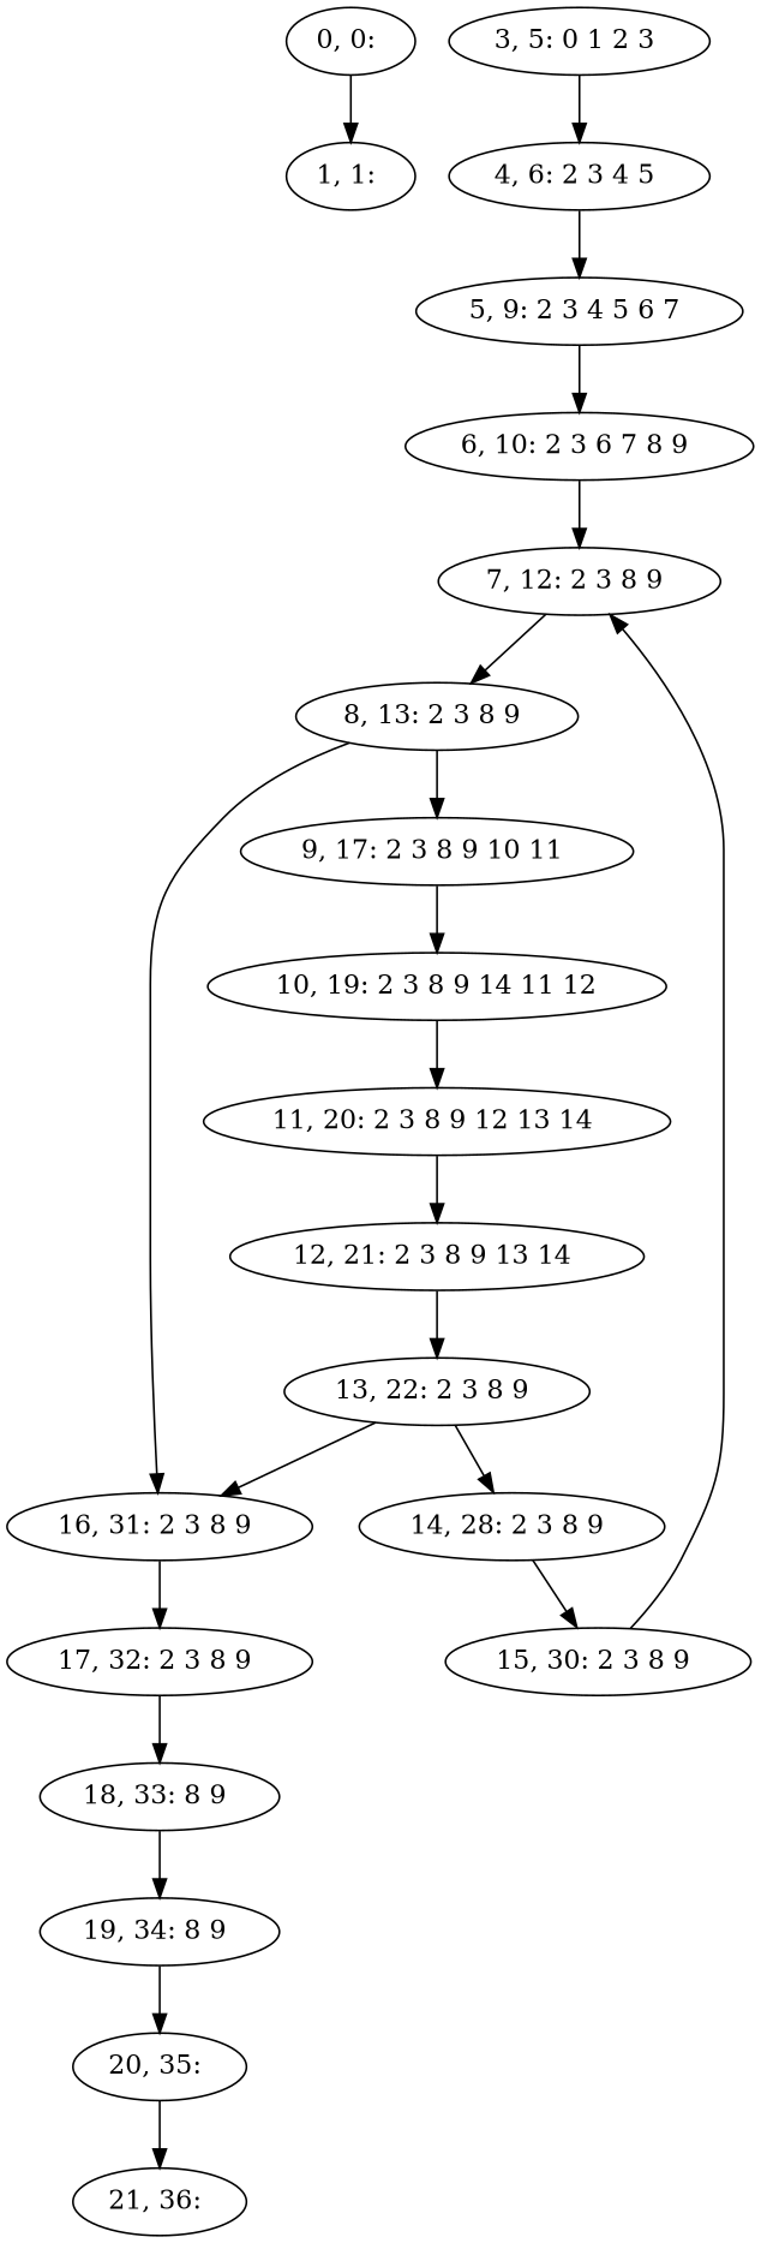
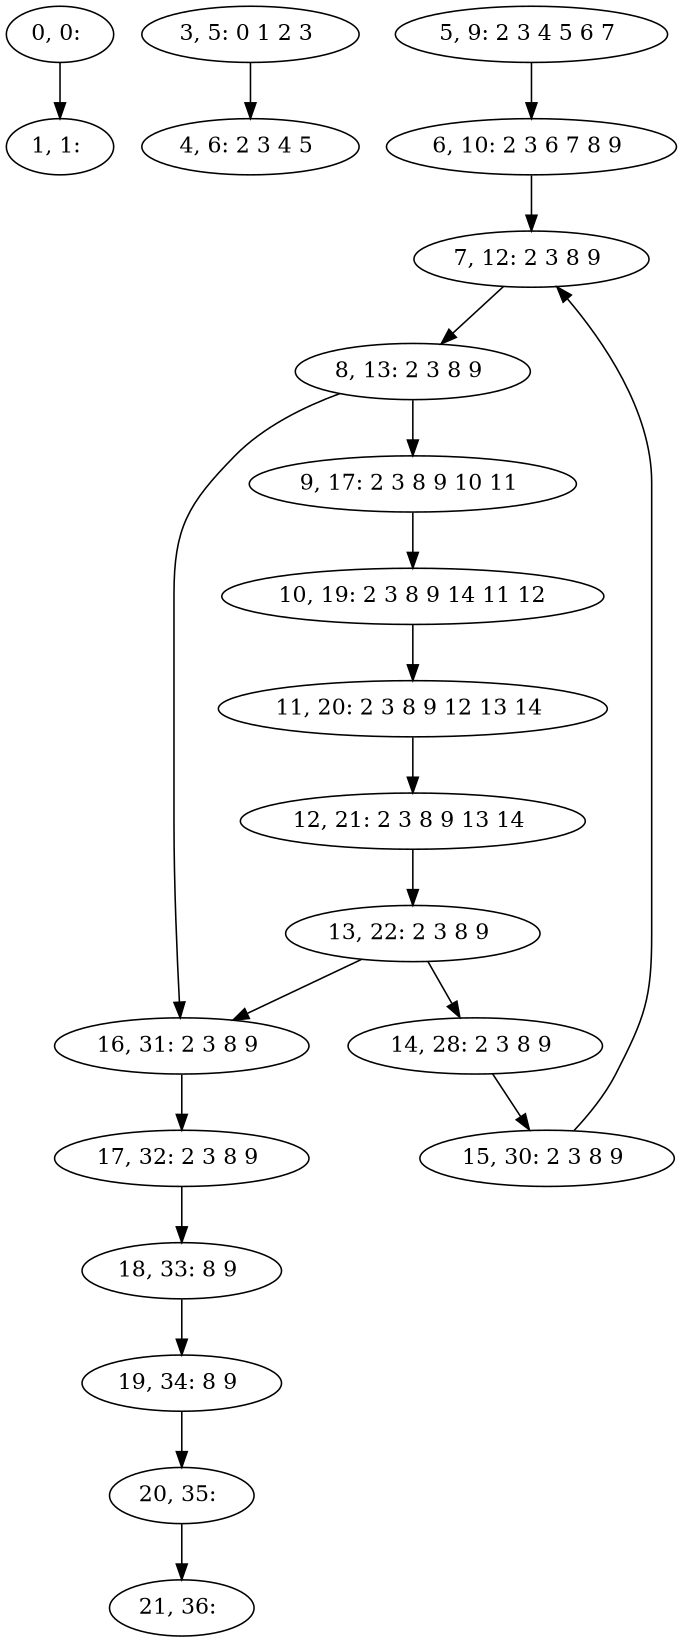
  digraph {
    n1 [label="0, 0: "]
    n2 [label="1, 1: "]
    n3 [label="3, 5: 0 1 2 3 "]
    n4 [label="4, 6: 2 3 4 5 "]
    n5 [label="5, 9: 2 3 4 5 6 7 "]
    n6 [label="6, 10: 2 3 6 7 8 9 "]
    n7 [label="7, 12: 2 3 8 9 "]
    n8 [label="8, 13: 2 3 8 9 "]
    n9 [label="9, 17: 2 3 8 9 10 11 "]
    n10 [label="16, 31: 2 3 8 9 "]
    n11 [label="10, 19: 2 3 8 9 14 11 12"]
    n12 [label="17, 32: 2 3 8 9 "]
    n13 [label="11, 20: 2 3 8 9 12 13 14 "]
    n14 [label="12, 21: 2 3 8 9 13 14 "]
    n15 [label="13, 22: 2 3 8 9 "]
    n16 [label="14, 28: 2 3 8 9 "]
    n17 [label="15, 30: 2 3 8 9 "]
    n18 [label="18, 33: 8 9 "]
    n19 [label="19, 34: 8 9 "]
    n20 [label="20, 35: "]
    n21 [label="21, 36: "]
    n1 -> n2
    n3 -> n4
-   n4 -> n5
    n5 -> n6
    n6 -> n7
    n7 -> n8
    n8 -> n9
    n8 -> n10
    n9 -> n11
    n10 -> n12
    n11 -> n13
    n12 -> n18
    n13 -> n14
    n14 -> n15
    n15 -> n10
    n15 -> n16
    n16 -> n17
    n17 -> n7
    n18 -> n19
    n19 -> n20
    n20 -> n21
  }
